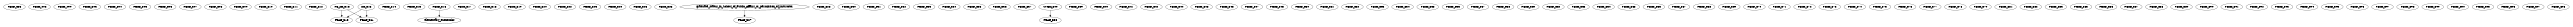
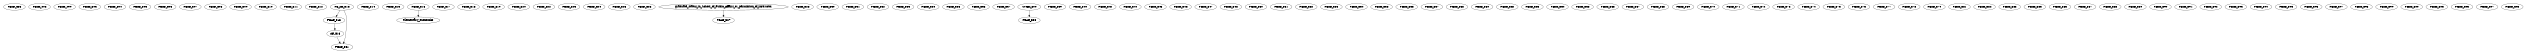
  digraph {
    edge [color=black]
    PBAF_355
    PBAF_403
    PBAF_499
    PBAF_503
    PBAF_504
    PBAF_505
    PBAF_506
    PBAF_507
    PBAF_508
    PBAF_509
    PBAF_510
    PBAF_511
    PBAF_512
    PB_AF_516
    PBAF_513
    PBAF_561
    AF_516
    PBAF_514
    PBAF_515
    PBAF_516
    elementary_economics
    PBAF_517
    PBAF_518
    PBAF_519
    PBAF_520
    PBAF_522
    PBAF_523
    PBAF_524
    PBAF_525
    PBAF_526
    graduate_status_in_School_of_Public_Affairs_or_permission_of_instructor
    PBAF_527
    PBAF_528
    PBAF_530
    PBAF_531
    PBAF_532
    PBAF_533
    PBAF_534
    PBAF_535
    PBAF_536
    PBAF_537
    SMEA_500
    PBAF_538
    PBAF_539
    PBAF_540
-   PBAF_541
    PBAF_542
    PBAF_544
    PBAF_545
    PBAF_546
    PBAF_547
    PBAF_548
    PBAF_550
    PBAF_551
    PBAF_552
    PBAF_553
    PBAF_554
    PBAF_555
    PBAF_556
    PBAF_557
    PBAF_558
    PBAF_560
    PBAF_562
    PBAF_563
    PBAF_564
    PBAF_565
    PBAF_566
    PBAF_567
    PBAF_568
    PBAF_569
    PBAF_570
    PBAF_571
    PBAF_572
    PBAF_573
    PBAF_574
    PBAF_575
    PBAF_576
    PBAF_577
    PBAF_578
    PBAF_579
    PBAF_581
    PBAF_582
    PBAF_583
    PBAF_585
    PBAF_586
    PBAF_587
    PBAF_588
    PBAF_589
    PBAF_590
    PBAF_591
    PBAF_592
    PBAF_593
    PBAF_594
    PBAF_595
    PBAF_596
    PBAF_597
    PBAF_598
    PBAF_599
    PBAF_600
    PBAF_605
    PBAF_606
    PBAF_607
    PBAF_608
    PB_AF_516 -> PBAF_513
    PB_AF_516 -> PBAF_561
-   AF_516 -> PBAF_513
+   PBAF_513 -> AF_516
    AF_516 -> PBAF_561
    PBAF_516 -> elementary_economics
    graduate_status_in_School_of_Public_Affairs_or_permission_of_instructor -> PBAF_527
    SMEA_500 -> PBAF_538
  }
